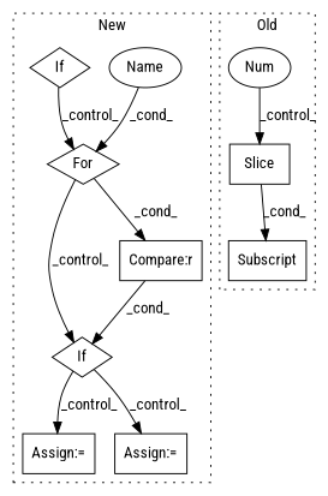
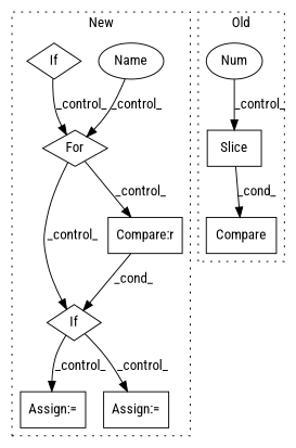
  digraph {
    fontname="Roboto Condensed"
    node [a=68 fontname="Roboto Condensed" l=3 shape=box]
    edge [fontname="Roboto Condensed"]
    n1 [a=107 l="4,19" label=For s="3957,4012" shape=diamond]
    n2 [label="Assign:=" s=4087]
    n3 [a=87 l=8 label=Name s=3968 shape=ellipse]
    n4 [a=96 label=If s=4031 shape=diamond]
    n5 [a=40 l=24 label="Compare:r" s=4034]
    n6 [label="Assign:=" s=4231]
    n7 [a=96 label=If s=3918 shape=diamond]
    n8 [a=80 l=2 label=Slice s=3899]
    n9 [a=76 l=1 label=Num s=3900 shape=ellipse]
-   n10 [a=63 l="15,0" label=Subscript s="3887,0"]
+   n10 [a=63 l="15,0" label=Compare s="3887,0"]
    subgraph cluster_1 {
      label=New
      style=dotted
      n1
      n2
      n3
      n4
      n5
      n6
      n7
    }
    subgraph cluster_2 {
      label=Old
      style=dotted
      n8
      n9
      n10
    }
    n1 -> n4 [label=_control_]
-   n1 -> n5 [label=_cond_]
-   n3 -> n1 [label=_cond_]
+   n1 -> n5 [label=_control_]
+   n3 -> n1 [label=_control_]
    n4 -> n2 [label=_control_]
    n4 -> n6 [label=_control_]
    n5 -> n4 [label=_cond_]
    n7 -> n1 [label=_control_]
    n8 -> n10 [label=_cond_]
    n9 -> n8 [label=_control_]
  }
